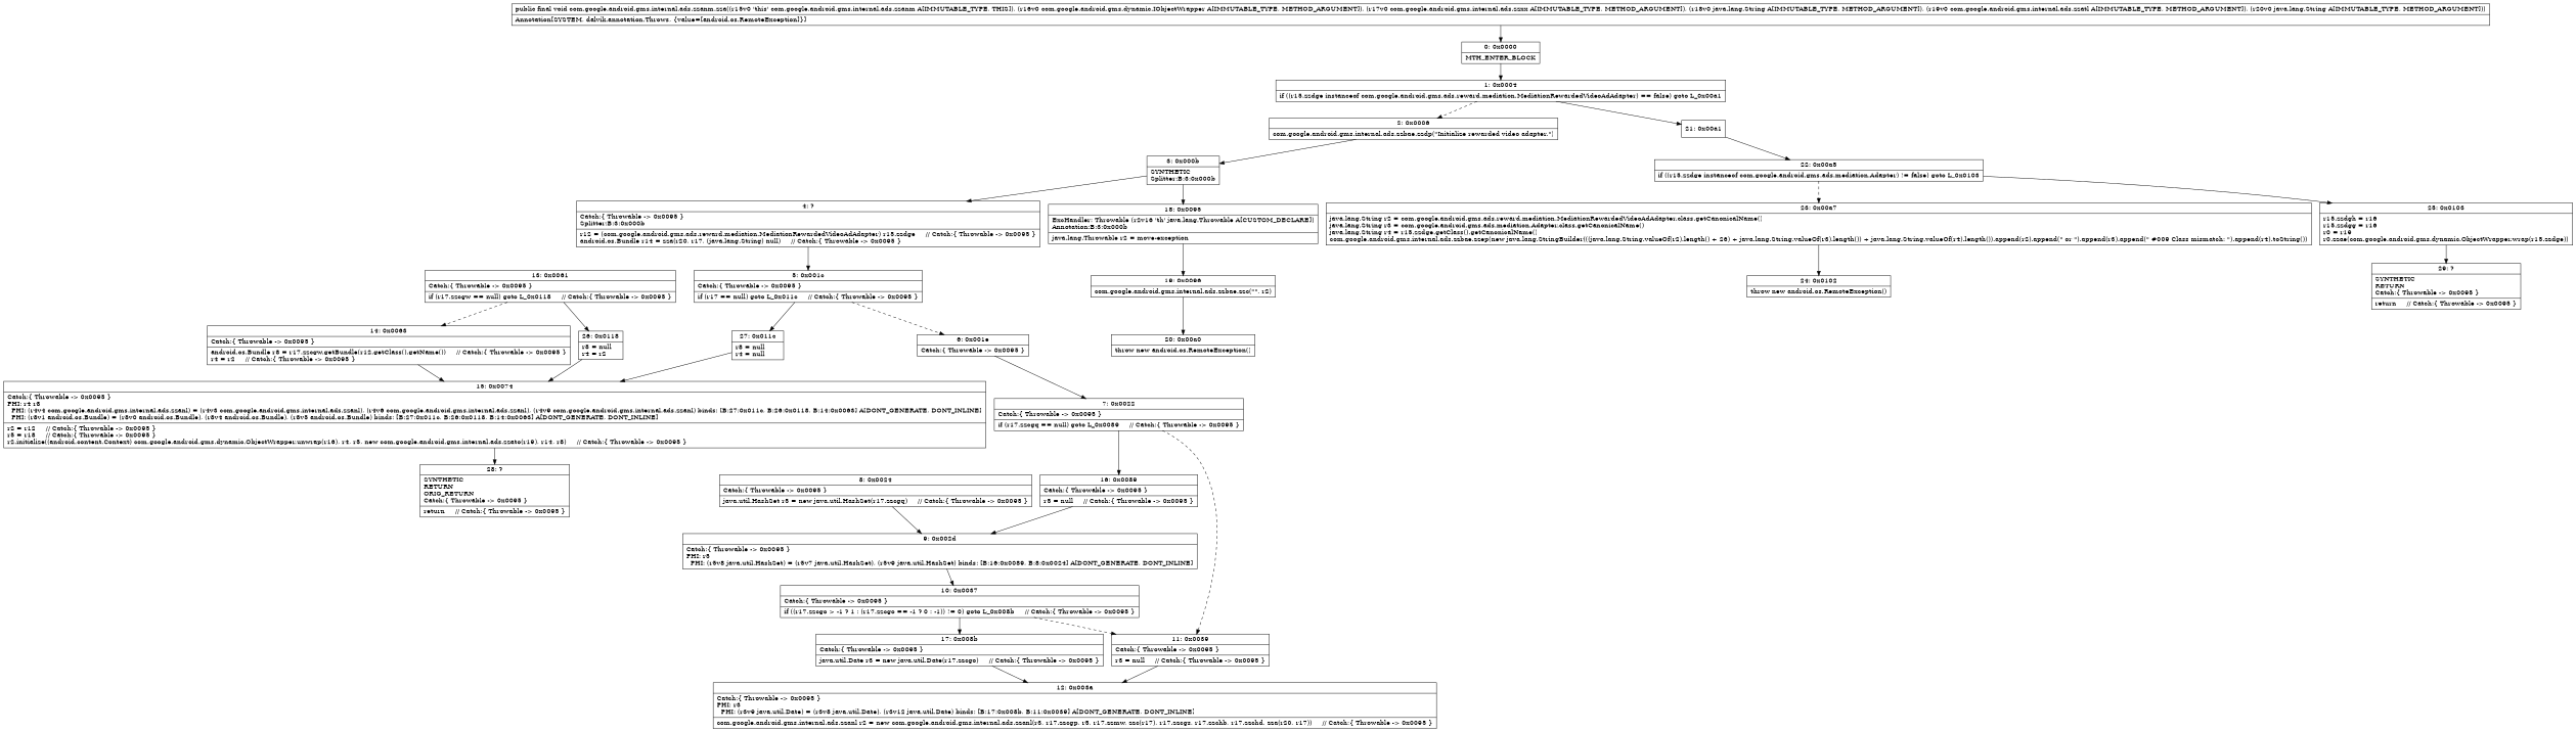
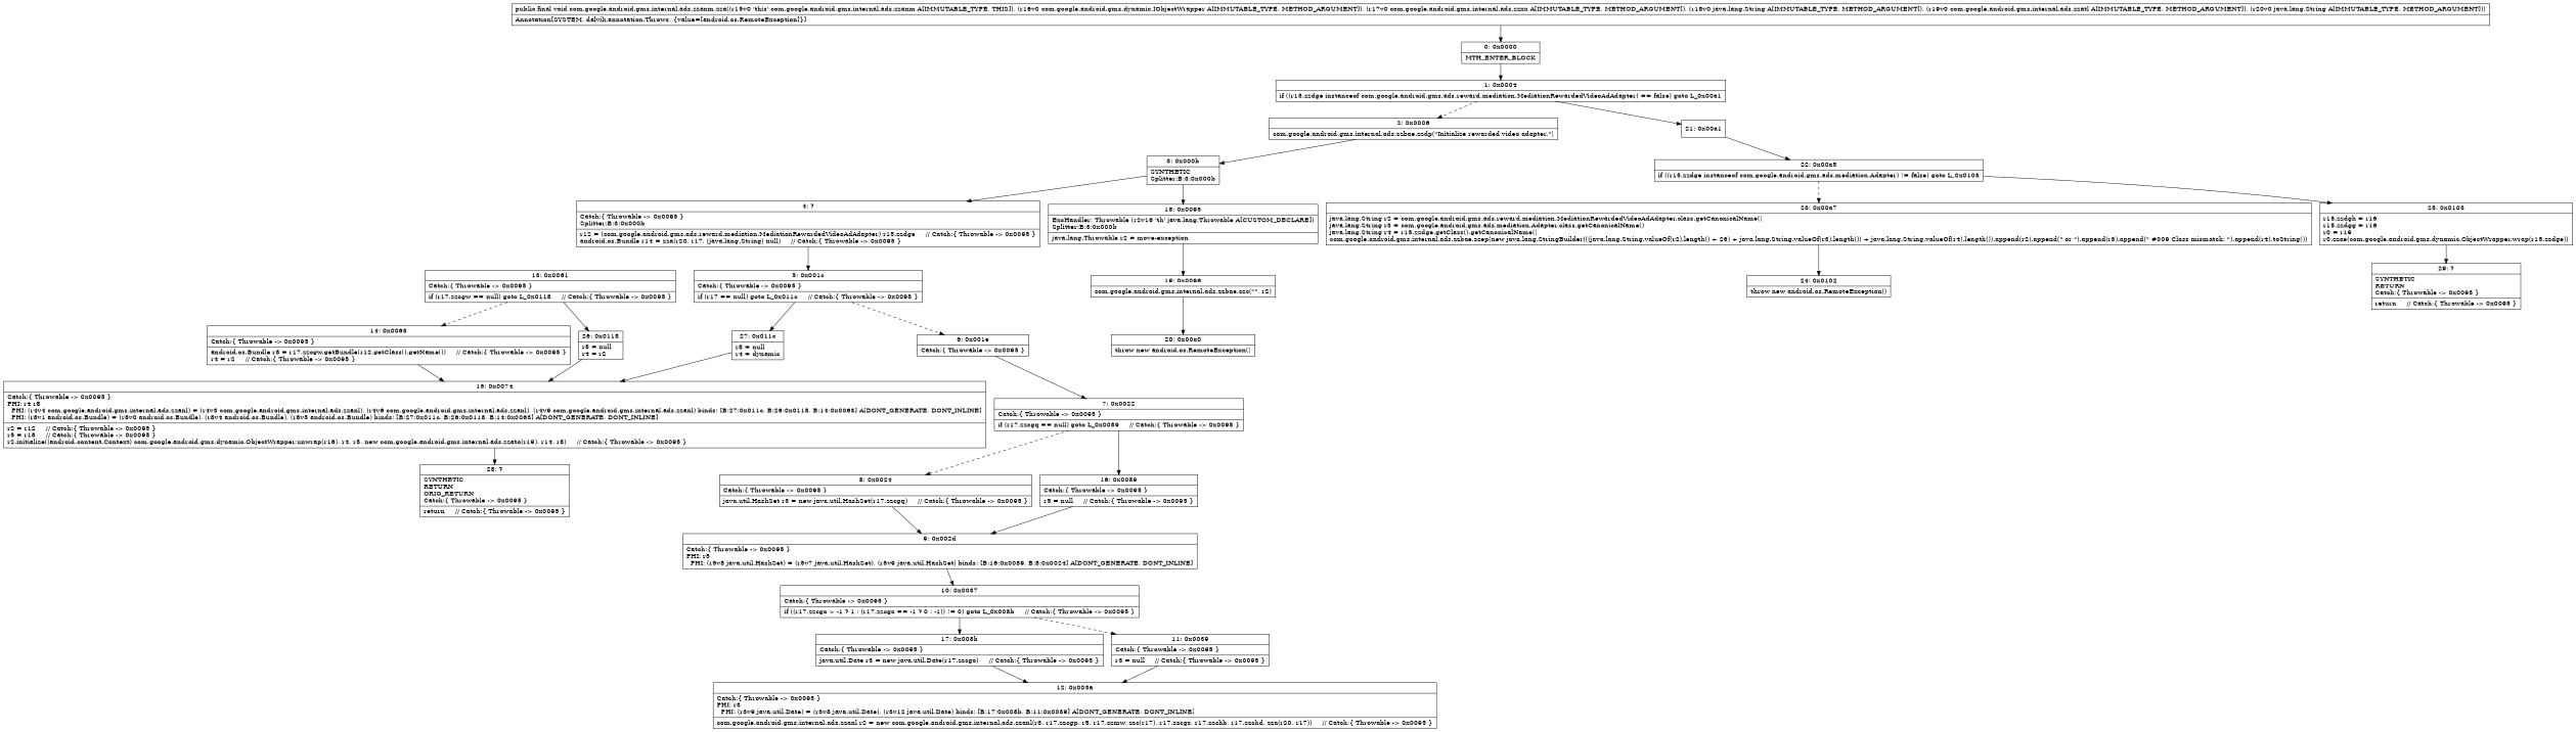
  digraph {
    fontname="DejaVu Serif"
    node [fontname="DejaVu Serif" shape=record]
    edge [fontname="DejaVu Serif"]
    n1 [label="{0\:\ 0x0000|MTH_ENTER_BLOCK\l}"]
    n2 [label="{1\:\ 0x0004|if ((r15.zzdge instanceof com.google.android.gms.ads.reward.mediation.MediationRewardedVideoAdAdapter) == false) goto L_0x00a1\l}"]
    n3 [label="{2\:\ 0x0006|com.google.android.gms.internal.ads.zzbae.zzdp(\"Initialize rewarded video adapter.\")\l}"]
    n4 [label="{21\:\ 0x00a1}"]
    n5 [label="{3\:\ 0x000b|SYNTHETIC\lSplitter:B:3:0x000b\l}"]
    n6 [label="{22\:\ 0x00a5|if ((r15.zzdge instanceof com.google.android.gms.ads.mediation.Adapter) != false) goto L_0x0103\l}"]
    n7 [label="{4\:\ ?|Catch:\{ Throwable \-\> 0x0095 \}\lSplitter:B:3:0x000b\l|r12 = (com.google.android.gms.ads.reward.mediation.MediationRewardedVideoAdAdapter) r15.zzdge     \/\/ Catch:\{ Throwable \-\> 0x0095 \}\landroid.os.Bundle r14 = zza(r20, r17, (java.lang.String) null)     \/\/ Catch:\{ Throwable \-\> 0x0095 \}\l}"]
-   n8 [label="{18\:\ 0x0095|ExcHandler: Throwable (r2v16 'th' java.lang.Throwable A[CUSTOM_DECLARE])\lAnnotation:B:3:0x000b\l|java.lang.Throwable r2 = move\-exception\l}"]
+   n8 [label="{18\:\ 0x0095|ExcHandler: Throwable (r2v16 'th' java.lang.Throwable A[CUSTOM_DECLARE])\lSplitter:B:3:0x000b\l|java.lang.Throwable r2 = move\-exception\l}"]
    n9 [label="{5\:\ 0x001c|Catch:\{ Throwable \-\> 0x0095 \}\l|if (r17 == null) goto L_0x011c     \/\/ Catch:\{ Throwable \-\> 0x0095 \}\l}"]
    n10 [label="{19\:\ 0x0096|com.google.android.gms.internal.ads.zzbae.zzc(\"\", r2)\l}"]
    n11 [label="{6\:\ 0x001e|Catch:\{ Throwable \-\> 0x0095 \}\l}"]
-   n12 [label="{27\:\ 0x011c|r8 = null\lr4 = null\l}"]
+   n12 [label="{27\:\ 0x011c|r8 = null\lr4 = dynamic\l}"]
    n13 [label="{7\:\ 0x0022|Catch:\{ Throwable \-\> 0x0095 \}\l|if (r17.zzcgq == null) goto L_0x0089     \/\/ Catch:\{ Throwable \-\> 0x0095 \}\l}"]
    n14 [label="{15\:\ 0x0074|Catch:\{ Throwable \-\> 0x0095 \}\lPHI: r4 r8 \l  PHI: (r4v4 com.google.android.gms.internal.ads.zzanl) = (r4v3 com.google.android.gms.internal.ads.zzanl), (r4v6 com.google.android.gms.internal.ads.zzanl), (r4v9 com.google.android.gms.internal.ads.zzanl) binds: [B:27:0x011c, B:26:0x0118, B:14:0x0063] A[DONT_GENERATE, DONT_INLINE]\l  PHI: (r8v1 android.os.Bundle) = (r8v0 android.os.Bundle), (r8v4 android.os.Bundle), (r8v5 android.os.Bundle) binds: [B:27:0x011c, B:26:0x0118, B:14:0x0063] A[DONT_GENERATE, DONT_INLINE]\l|r2 = r12     \/\/ Catch:\{ Throwable \-\> 0x0095 \}\lr5 = r18     \/\/ Catch:\{ Throwable \-\> 0x0095 \}\lr2.initialize((android.content.Context) com.google.android.gms.dynamic.ObjectWrapper.unwrap(r16), r4, r5, new com.google.android.gms.internal.ads.zzato(r19), r14, r8)     \/\/ Catch:\{ Throwable \-\> 0x0095 \}\l}"]
    n15 [label="{8\:\ 0x0024|Catch:\{ Throwable \-\> 0x0095 \}\l|java.util.HashSet r5 = new java.util.HashSet(r17.zzcgq)     \/\/ Catch:\{ Throwable \-\> 0x0095 \}\l}"]
    n16 [label="{16\:\ 0x0089|Catch:\{ Throwable \-\> 0x0095 \}\l|r5 = null     \/\/ Catch:\{ Throwable \-\> 0x0095 \}\l}"]
    n17 [label="{9\:\ 0x002d|Catch:\{ Throwable \-\> 0x0095 \}\lPHI: r5 \l  PHI: (r5v8 java.util.HashSet) = (r5v7 java.util.HashSet), (r5v9 java.util.HashSet) binds: [B:16:0x0089, B:8:0x0024] A[DONT_GENERATE, DONT_INLINE]\l}"]
    n18 [label="{10\:\ 0x0037|Catch:\{ Throwable \-\> 0x0095 \}\l|if ((r17.zzcgo \> \-1 ? 1 : (r17.zzcgo == \-1 ? 0 : \-1)) != 0) goto L_0x008b     \/\/ Catch:\{ Throwable \-\> 0x0095 \}\l}"]
    n19 [label="{11\:\ 0x0039|Catch:\{ Throwable \-\> 0x0095 \}\l|r3 = null     \/\/ Catch:\{ Throwable \-\> 0x0095 \}\l}"]
    n20 [label="{17\:\ 0x008b|Catch:\{ Throwable \-\> 0x0095 \}\l|java.util.Date r3 = new java.util.Date(r17.zzcgo)     \/\/ Catch:\{ Throwable \-\> 0x0095 \}\l}"]
    n21 [label="{12\:\ 0x003a|Catch:\{ Throwable \-\> 0x0095 \}\lPHI: r3 \l  PHI: (r3v9 java.util.Date) = (r3v8 java.util.Date), (r3v12 java.util.Date) binds: [B:17:0x008b, B:11:0x0039] A[DONT_GENERATE, DONT_INLINE]\l|com.google.android.gms.internal.ads.zzanl r2 = new com.google.android.gms.internal.ads.zzanl(r3, r17.zzcgp, r5, r17.zzmw, zzc(r17), r17.zzcgs, r17.zzchb, r17.zzchd, zza(r20, r17))     \/\/ Catch:\{ Throwable \-\> 0x0095 \}\l}"]
    n22 [label="{13\:\ 0x0061|Catch:\{ Throwable \-\> 0x0095 \}\l|if (r17.zzcgw == null) goto L_0x0118     \/\/ Catch:\{ Throwable \-\> 0x0095 \}\l}"]
    n23 [label="{14\:\ 0x0063|Catch:\{ Throwable \-\> 0x0095 \}\l|android.os.Bundle r8 = r17.zzcgw.getBundle(r12.getClass().getName())     \/\/ Catch:\{ Throwable \-\> 0x0095 \}\lr4 = r2     \/\/ Catch:\{ Throwable \-\> 0x0095 \}\l}"]
    n24 [label="{26\:\ 0x0118|r8 = null\lr4 = r2\l}"]
    n25 [label="{28\:\ ?|SYNTHETIC\lRETURN\lORIG_RETURN\lCatch:\{ Throwable \-\> 0x0095 \}\l|return     \/\/ Catch:\{ Throwable \-\> 0x0095 \}\l}"]
    n26 [label="{20\:\ 0x00a0|throw new android.os.RemoteException()\l}"]
    n27 [label="{23\:\ 0x00a7|java.lang.String r2 = com.google.android.gms.ads.reward.mediation.MediationRewardedVideoAdAdapter.class.getCanonicalName()\ljava.lang.String r3 = com.google.android.gms.ads.mediation.Adapter.class.getCanonicalName()\ljava.lang.String r4 = r15.zzdge.getClass().getCanonicalName()\lcom.google.android.gms.internal.ads.zzbae.zzep(new java.lang.StringBuilder(((java.lang.String.valueOf(r2).length() + 26) + java.lang.String.valueOf(r3).length()) + java.lang.String.valueOf(r4).length()).append(r2).append(\" or \").append(r3).append(\" #009 Class mismatch: \").append(r4).toString())\l}"]
    n28 [label="{25\:\ 0x0103|r15.zzdgh = r16\lr15.zzdgg = r16\lr0 = r19\lr0.zzae(com.google.android.gms.dynamic.ObjectWrapper.wrap(r15.zzdge))\l}"]
    n29 [label="{24\:\ 0x0102|throw new android.os.RemoteException()\l}"]
    n30 [label="{29\:\ ?|SYNTHETIC\lRETURN\lCatch:\{ Throwable \-\> 0x0095 \}\l|return     \/\/ Catch:\{ Throwable \-\> 0x0095 \}\l}"]
    n31 [label="{public final void com.google.android.gms.internal.ads.zzanm.zza((r15v0 'this' com.google.android.gms.internal.ads.zzanm A[IMMUTABLE_TYPE, THIS]), (r16v0 com.google.android.gms.dynamic.IObjectWrapper A[IMMUTABLE_TYPE, METHOD_ARGUMENT]), (r17v0 com.google.android.gms.internal.ads.zzxx A[IMMUTABLE_TYPE, METHOD_ARGUMENT]), (r18v0 java.lang.String A[IMMUTABLE_TYPE, METHOD_ARGUMENT]), (r19v0 com.google.android.gms.internal.ads.zzatl A[IMMUTABLE_TYPE, METHOD_ARGUMENT]), (r20v0 java.lang.String A[IMMUTABLE_TYPE, METHOD_ARGUMENT]))  | Annotation[SYSTEM, dalvik.annotation.Throws, \{value=[android.os.RemoteException]\}]\l}"]
    n1 -> n2
    n2 -> n3 [style=dashed]
    n2 -> n4
    n3 -> n5
    n4 -> n6
    n5 -> n7
    n5 -> n8
    n6 -> n27 [style=dashed]
    n6 -> n28
    n7 -> n9
    n8 -> n10
    n9 -> n11 [style=dashed]
    n9 -> n12
    n10 -> n26
    n11 -> n13
    n12 -> n14
-   n13 -> n19 [style=dashed]
+   n13 -> n15 [style=dashed]
    n13 -> n16
    n14 -> n25
    n15 -> n17
    n16 -> n17
    n17 -> n18
    n18 -> n19 [style=dashed]
    n18 -> n20
    n19 -> n21
    n20 -> n21
    n22 -> n23 [style=dashed]
    n22 -> n24
    n23 -> n14
    n24 -> n14
    n27 -> n29
    n28 -> n30
    n31 -> n1
  }
